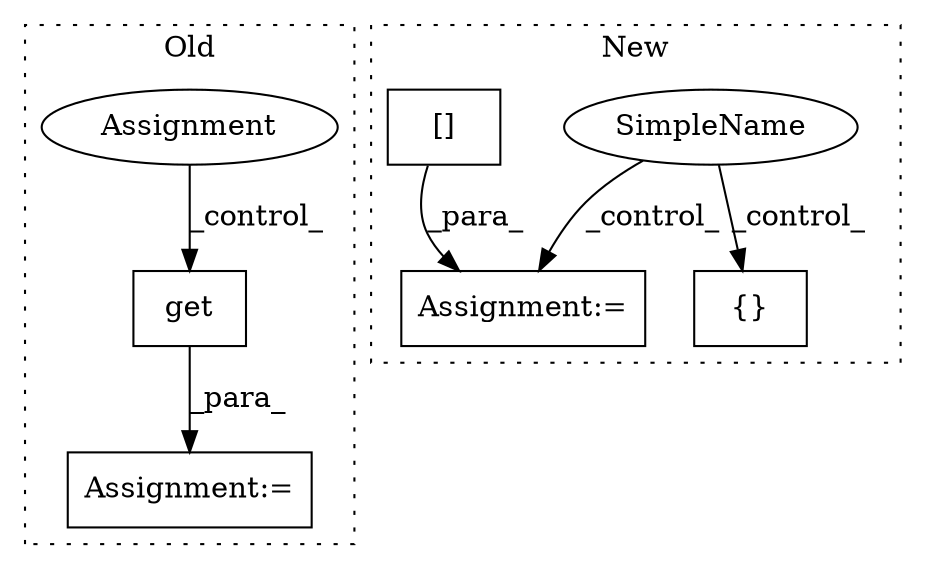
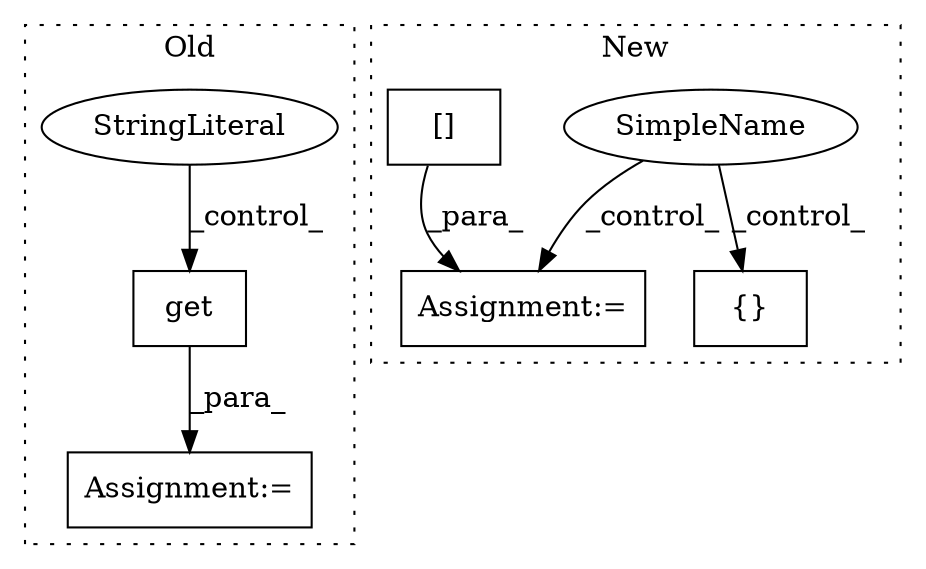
  digraph {
    node [a=7 l=1 shape=box]
    n1 [a=32 l="4,1" label=get s="54424,54447"]
-   n2 [a=45 l=19 label=Assignment s=54428 shape=ellipse]
+   n2 [a=45 l=19 label=StringLiteral s=54428 shape=ellipse]
    n3 [label="Assignment:=" s=54413]
    n4 [a=4 l="1,1" label="{}" s="69486,69491"]
    n5 [a=42 label=SimpleName shape=ellipse l=""]
    n6 [label="Assignment:=" s=69648]
    n7 [a=2 l="10,1" label="[]" s="69649,69665"]
    subgraph cluster_1 {
      label=Old
      style=dotted
      n1
      n2
      n3
    }
    subgraph cluster_2 {
      label=New
      style=dotted
      n4
      n5
      n6
      n7
    }
    n1 -> n3 [label=_para_]
    n2 -> n1 [label=_control_]
    n5 -> n4 [label=_control_]
    n5 -> n6 [label=_control_]
    n7 -> n6 [label=_para_]
  }
